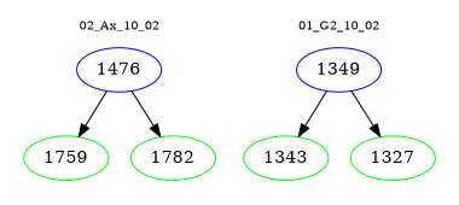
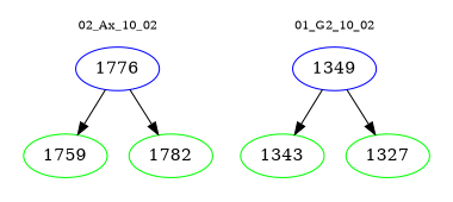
  digraph {
    node [color=green]
    edge [color=black]
-   n1 [color=blue label=1476]
+   n1 [color=blue label=1776]
    n2 [label=1759]
    n3 [label=1782]
    n4 [color=blue label=1349]
    n5 [label=1343]
    n6 [label=1327]
    subgraph cluster_1 {
      color=white
      fontsize=10
      label="02_Ax_10_02"
      n1
      n2
      n3
    }
    subgraph cluster_2 {
      color=white
      fontsize=10
      label="01_G2_10_02"
      n4
      n5
      n6
    }
    n1 -> n2
    n1 -> n3
    n4 -> n5
    n4 -> n6
  }
